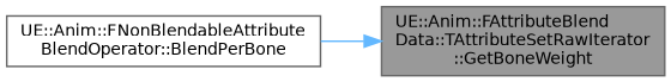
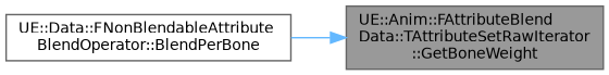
  digraph {
    rankdir=RL
    node [fontname=Helvetica fontsize=10 shape=box style=filled]
    n1 [color=gray40 fillcolor=grey60 fontcolor=black height=0.2 label="UE::Anim::FAttributeBlend\lData::TAttributeSetRawIterator\l::GetBoneWeight" width=0.4]
-   n2 [color=grey40 fillcolor=white height=0.2 label="UE::Anim::FNonBlendableAttribute\lBlendOperator::BlendPerBone" width=0.4]
+   n2 [color=grey40 fillcolor=white height=0.2 label="UE::Data::FNonBlendableAttribute\lBlendOperator::BlendPerBone" width=0.4]
    n1 -> n2 [color=steelblue1 dir=back fontname=Helvetica fontsize=10 labelfontname=Helvetica labelfontsize=10 style=solid]
  }
